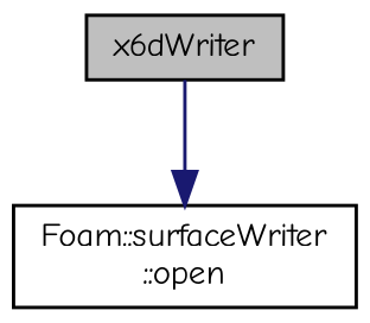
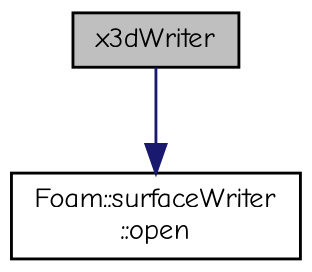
  digraph {
    rankdir=TB
    fontname="Comic Neue"
    node [color=black fontname="Comic Neue" fontsize=10 shape=record]
-   n1 [fillcolor=grey75 fontcolor=black height=0.2 label=x6dWriter style=filled width=0.4]
+   n1 [fillcolor=grey75 fontcolor=black height=0.2 label=x3dWriter style=filled width=0.4]
    n2 [height=0.2 label="Foam::surfaceWriter\l::open" width=0.4]
    n1 -> n2 [color=midnightblue fontname="Comic Neue" fontsize=10 labelfontname=Helvetica labelfontsize=10 style=solid]
  }
